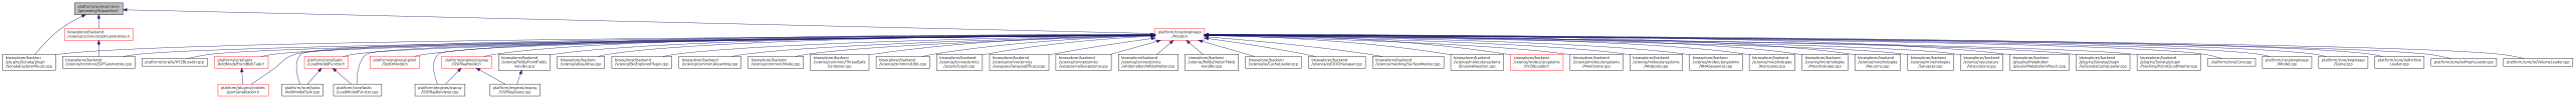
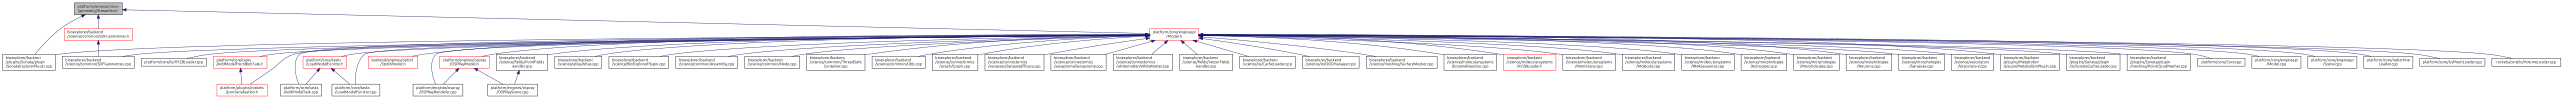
  digraph {
    fontname=Ubuntu
    node [color=black fillcolor=white fontname=Ubuntu fontsize=10 shape=record style=filled]
    edge [color=midnightblue dir=back fontname=Ubuntu fontsize=10 labelfontname=Helvetica labelfontsize=10 style=solid]
    n1 [fillcolor=grey75 fontcolor=black height=0.2 label="platform/core/common\l/geometry/Streamline.h" width=0.4]
    n2 [color=red height=0.2 label="platform/core/engineapi\l/Model.h" width=0.4]
    n3 [height=0.2 label="bioexplorer/backend\l/plugins/Sonata/plugin\l/SonataExplorerPlugin.cpp" width=0.4]
    n4 [color=red height=0.2 label="bioexplorer/backend\l/science/common/SDFGeometries.h" width=0.4]
    n5 [height=0.2 label="platform/core/Core.cpp" width=0.4]
    n6 [height=0.2 label="platform/core/engineapi\l/Model.cpp" width=0.4]
    n7 [height=0.2 label="platform/core/engineapi\l/Scene.cpp" width=0.4]
    n8 [height=0.2 label="platform/core/io/Archive\lLoader.cpp" width=0.4]
    n9 [height=0.2 label="platform/core/io/MeshLoader.cpp" width=0.4]
-   n10 [height=0.2 label="platform/core/io/VolumeLoader.cpp" width=0.4]
+   n10 [height=0.2 label="rockets/core/io/VolumeLoader.cpp" width=0.4]
    n11 [height=0.2 label="platform/core/io/XYZBLoader.cpp" width=0.4]
    n12 [color=red height=0.2 label="platform/core/tasks\l/AddModelFromBlobTask.h" width=0.4]
    n13 [color=red height=0.2 label="platform/plugins/rockets\l/jsonSerialization.h" width=0.4]
    n14 [height=0.2 label="platform/core/tasks\l/AddModelTask.cpp" width=0.4]
    n15 [height=0.2 label="platform/core/tasks\l/LoadModelFunctor.cpp" width=0.4]
    n16 [color=red height=0.2 label="platform/core/tasks\l/LoadModelFunctor.h" width=0.4]
-   n17 [color=red height=0.2 label="platform/engines/optix6\l/OptiXModel.h" width=0.4]
+   n17 [color=red height=0.2 label="backend/engines/optix6\l/OptiXModel.h" width=0.4]
    n18 [color=red height=0.2 label="platform/engines/ospray\l/OSPRayModel.h" width=0.4]
    n19 [height=0.2 label="platform/engines/ospray\l/OSPRayRenderer.cpp" width=0.4]
    n20 [height=0.2 label="bioexplorer/backend\l/science/atlas/Atlas.cpp" width=0.4]
    n21 [height=0.2 label="bioexplorer/backend\l/science/BioExplorerPlugin.cpp" width=0.4]
    n22 [height=0.2 label="bioexplorer/backend\l/science/common/Assembly.cpp" width=0.4]
    n23 [height=0.2 label="bioexplorer/backend\l/science/common/Node.cpp" width=0.4]
    n24 [height=0.2 label="bioexplorer/backend\l/science/common/SDFGeometries.cpp" width=0.4]
    n25 [height=0.2 label="bioexplorer/backend\l/science/common/ThreadSafe\lContainer.cpp" width=0.4]
    n26 [height=0.2 label="bioexplorer/backend\l/science/common/Utils.cpp" width=0.4]
    n27 [height=0.2 label="bioexplorer/backend\l/science/connectomics\l/graph/Graph.cpp" width=0.4]
    n28 [height=0.2 label="bioexplorer/backend\l/science/connectomics\l/synapses/SynapseEfficacy.cpp" width=0.4]
    n29 [height=0.2 label="bioexplorer/backend\l/science/connectomics\l/synaptome/Synaptome.cpp" width=0.4]
    n30 [height=0.2 label="bioexplorer/backend\l/science/connectomics\l/whitematter/WhiteMatter.cpp" width=0.4]
    n31 [height=0.2 label="bioexplorer/backend\l/science/fields/PointFields\lHandler.cpp" width=0.4]
    n32 [height=0.2 label="bioexplorer/backend\l/science/fields/VectorFields\lHandler.cpp" width=0.4]
    n33 [height=0.2 label="bioexplorer/backend\l/science/io/CacheLoader.cpp" width=0.4]
    n34 [height=0.2 label="bioexplorer/backend\l/science/io/OOCManager.cpp" width=0.4]
    n35 [height=0.2 label="bioexplorer/backend\l/science/meshing/SurfaceMesher.cpp" width=0.4]
    n36 [height=0.2 label="bioexplorer/backend\l/science/molecularsystems\l/EnzymeReaction.cpp" width=0.4]
    n37 [color=red height=0.2 label="bioexplorer/backend\l/science/molecularsystems\l/XYZBLoader.h" width=0.4]
    n38 [height=0.2 label="bioexplorer/backend\l/science/molecularsystems\l/Membrane.cpp" width=0.4]
    n39 [height=0.2 label="bioexplorer/backend\l/science/molecularsystems\l/Molecule.cpp" width=0.4]
    n40 [height=0.2 label="bioexplorer/backend\l/science/molecularsystems\l/RNASequence.cpp" width=0.4]
    n41 [height=0.2 label="bioexplorer/backend\l/science/morphologies\l/Astrocytes.cpp" width=0.4]
    n42 [height=0.2 label="bioexplorer/backend\l/science/morphologies\l/Morphologies.cpp" width=0.4]
    n43 [height=0.2 label="bioexplorer/backend\l/science/morphologies\l/Neurons.cpp" width=0.4]
    n44 [height=0.2 label="bioexplorer/backend\l/science/morphologies\l/Synapses.cpp" width=0.4]
    n45 [height=0.2 label="bioexplorer/backend\l/science/vasculature\l/Vasculature.cpp" width=0.4]
    n46 [height=0.2 label="bioexplorer/backend\l/plugins/Metabolism\l/plugin/MetabolismPlugin.cpp" width=0.4]
    n47 [height=0.2 label="bioexplorer/backend\l/plugins/Sonata/plugin\l/io/SonataCacheLoader.cpp" width=0.4]
    n48 [height=0.2 label="bioexplorer/backend\l/plugins/Sonata/plugin\l/meshing/PointCloudMesher.cpp" width=0.4]
    n49 [height=0.2 label="platform/engines/ospray\l/OSPRayScene.cpp" width=0.4]
    n1 -> n2
    n1 -> n3
    n1 -> n4
    n2 -> n3
    n2 -> n5
    n2 -> n6
    n2 -> n7
    n2 -> n8
    n2 -> n9
    n2 -> n10
    n2 -> n11
    n2 -> n12
    n2 -> n13
    n2 -> n14
    n2 -> n15
    n2 -> n16
    n2 -> n17
    n2 -> n18
    n2 -> n19
    n2 -> n20
    n2 -> n21
    n2 -> n22
    n2 -> n23
    n2 -> n24
    n2 -> n25
    n2 -> n26
    n2 -> n27
    n2 -> n28
    n2 -> n29
    n2 -> n30
    n2 -> n31
    n2 -> n32
    n2 -> n33
    n2 -> n34
    n2 -> n35
    n2 -> n36
    n2 -> n37
    n2 -> n38
    n2 -> n39
    n2 -> n40
    n2 -> n41
    n2 -> n42
    n2 -> n43
    n2 -> n44
    n2 -> n45
    n2 -> n46
    n2 -> n47
    n2 -> n48
    n4 -> n24
    n12 -> n13
    n16 -> n14
    n16 -> n15
    n18 -> n19
    n18 -> n49
    n31 -> n49
  }
